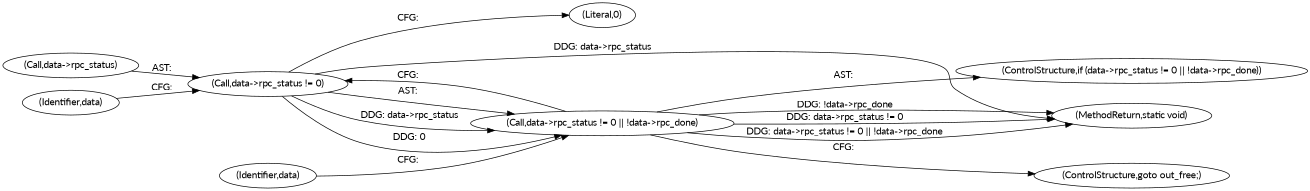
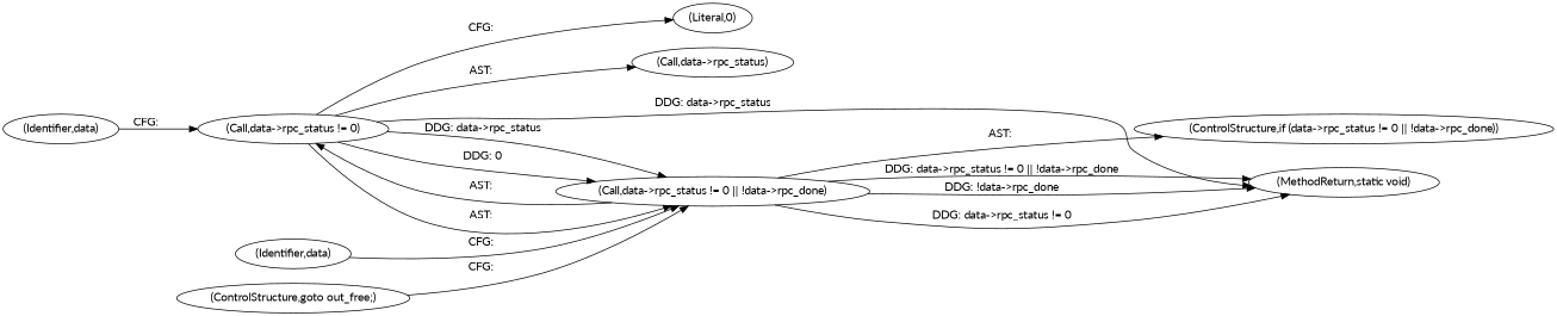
  digraph {
    fontname=Lato
    rankdir=LR
    node [fontname=Lato]
    edge [fontname=Lato]
    n1 [label="(Call,data->rpc_status != 0)"]
    n2 [label="(Call,data->rpc_status != 0 || !data->rpc_done)"]
    n3 [label="(Literal,0)"]
    n4 [label="(MethodReturn,static void)"]
    n5 [label="(ControlStructure,if (data->rpc_status != 0 || !data->rpc_done))"]
    n6 [label="(Identifier,data)"]
    n7 [label="(Call,data->rpc_status)"]
    n8 [label="(Identifier,data)"]
    n9 [label="(ControlStructure,goto out_free;)"]
    n1 -> n2 [label="AST: "]
    n1 -> n2 [label="DDG: data->rpc_status"]
    n1 -> n2 [label="DDG: 0"]
    n1 -> n3 [label="CFG: "]
    n1 -> n4 [label="DDG: data->rpc_status"]
-   n2 -> n1 [label="CFG: "]
+   n2 -> n1 [label="AST: "]
    n2 -> n4 [label="DDG: data->rpc_status != 0"]
    n2 -> n4 [label="DDG: data->rpc_status != 0 || !data->rpc_done"]
    n2 -> n4 [label="DDG: !data->rpc_done"]
    n2 -> n5 [label="AST: "]
    n6 -> n2 [label="CFG: "]
-   n7 -> n1 [label="AST: "]
+   n1 -> n7 [label="AST: "]
    n8 -> n1 [label="CFG: "]
-   n2 -> n9 [label="CFG: "]
+   n9 -> n2 [label="CFG: "]
  }
